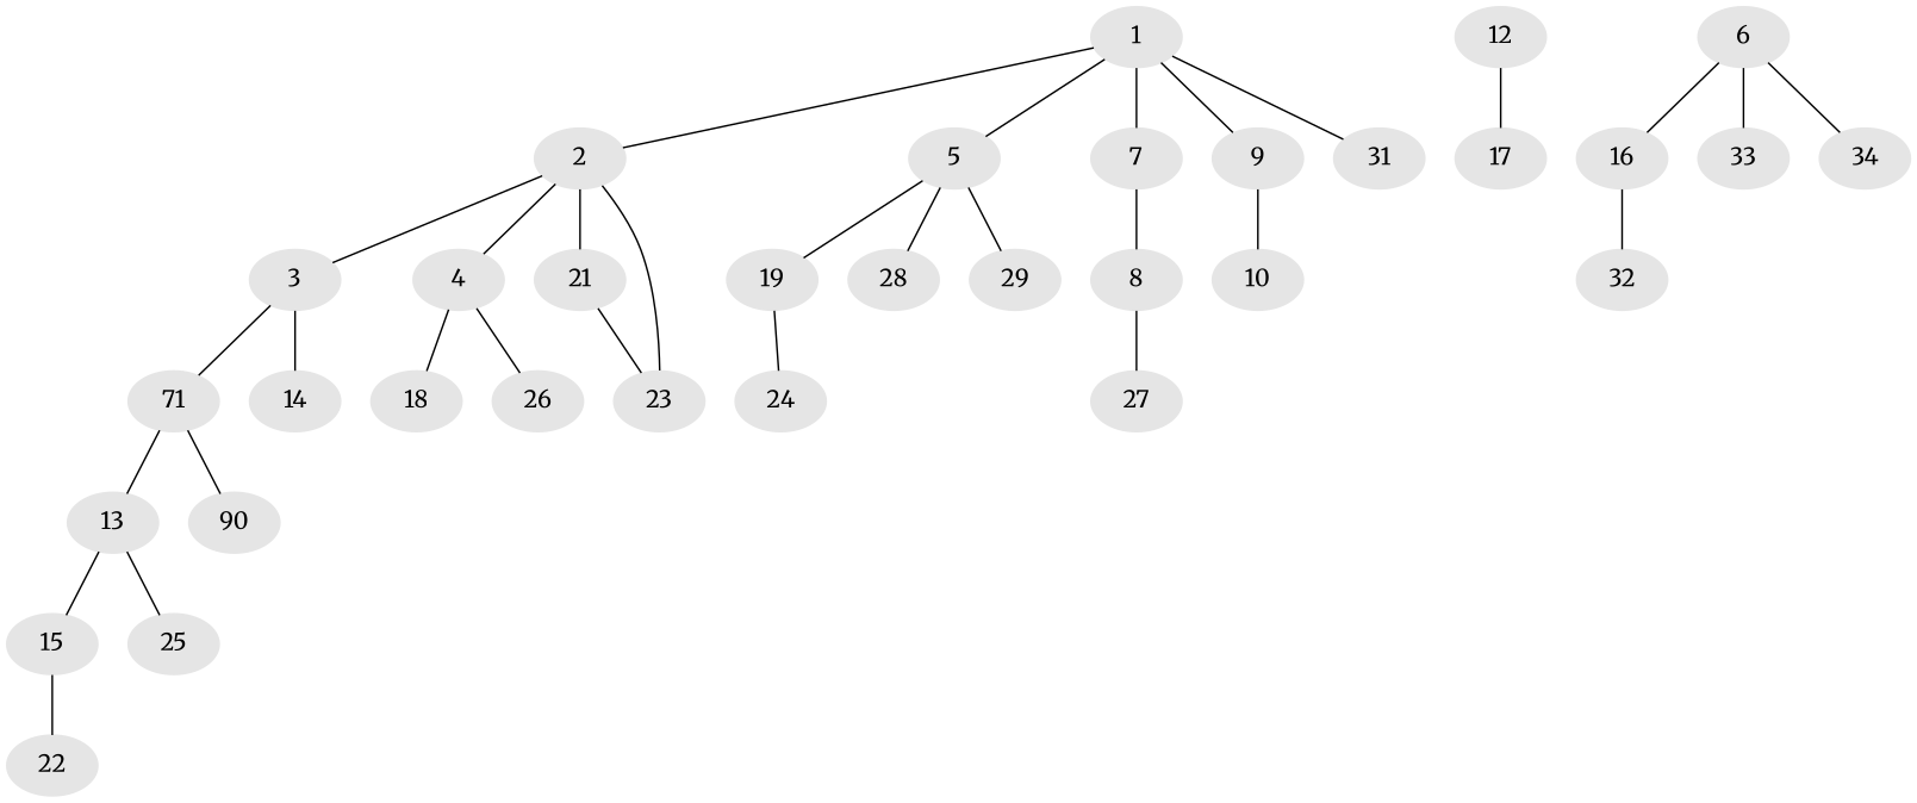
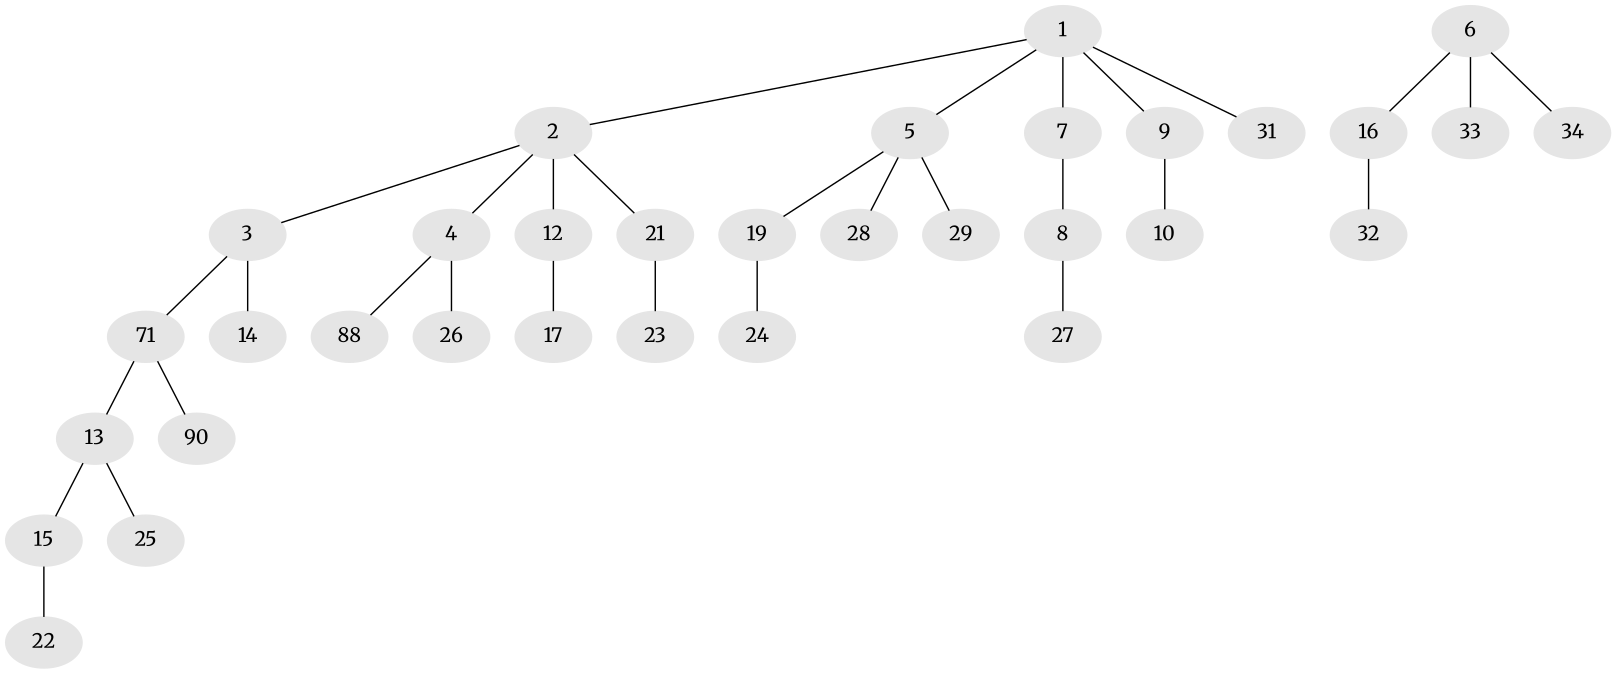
  graph {
    fontname=Merriweather
    node [color=gray90 fontname=Merriweather style=filled]
    edge [fontname=Merriweather weight=1.0]
    1
    2
    5
    7
    9
    31
    3
    4
    12
    21
    19
    28
    29
    8
    10
    n16 [label=71]
    14
-   18
+   18 [label=88]
    26
    17
    23
    13
    n23 [label=90]
    6
    16
    33
    34
    24
    32
    27
    15
    25
    22
    1 -- 2
    1 -- 5
    1 -- 7
    1 -- 9
    1 -- 31
    2 -- 3
    2 -- 4
-   2 -- 23
+   2 -- 12
    2 -- 21
    5 -- 19
    5 -- 28
    5 -- 29
    7 -- 8
    9 -- 10 [weight=2.0]
    3 -- n16
    3 -- 14
    4 -- 18
    4 -- 26
    12 -- 17
    21 -- 23
    19 -- 24
    8 -- 27
    n16 -- 13
    n16 -- n23
    13 -- 15
    13 -- 25
    6 -- 16
    6 -- 33
    6 -- 34
    16 -- 32
    15 -- 22
  }
